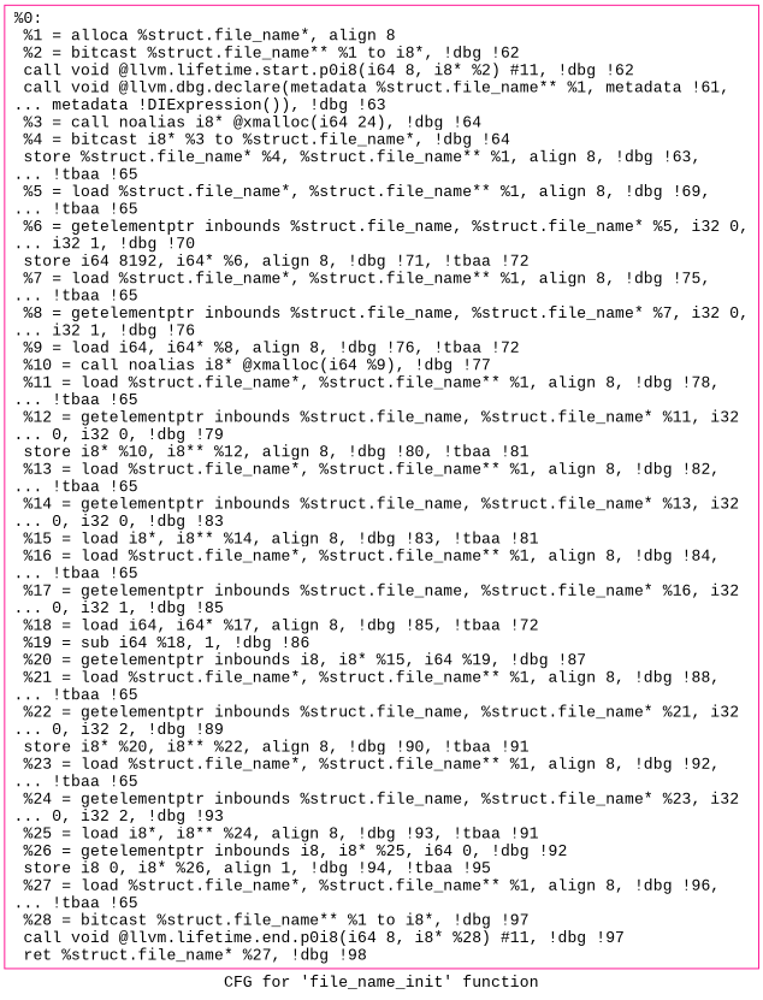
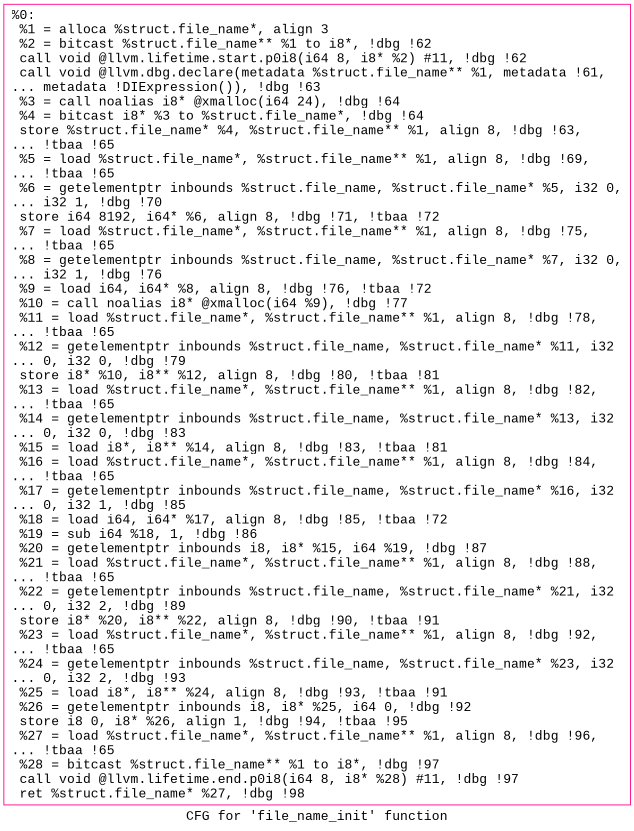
  digraph {
    label="CFG for 'file_name_init' function"
    fontname="Liberation Mono"
-   n1 [label="{%0:\l  %1 = alloca %struct.file_name*, align 8\l  %2 = bitcast %struct.file_name** %1 to i8*, !dbg !62\l  call void @llvm.lifetime.start.p0i8(i64 8, i8* %2) #11, !dbg !62\l  call void @llvm.dbg.declare(metadata %struct.file_name** %1, metadata !61,\l... metadata !DIExpression()), !dbg !63\l  %3 = call noalias i8* @xmalloc(i64 24), !dbg !64\l  %4 = bitcast i8* %3 to %struct.file_name*, !dbg !64\l  store %struct.file_name* %4, %struct.file_name** %1, align 8, !dbg !63,\l... !tbaa !65\l  %5 = load %struct.file_name*, %struct.file_name** %1, align 8, !dbg !69,\l... !tbaa !65\l  %6 = getelementptr inbounds %struct.file_name, %struct.file_name* %5, i32 0,\l... i32 1, !dbg !70\l  store i64 8192, i64* %6, align 8, !dbg !71, !tbaa !72\l  %7 = load %struct.file_name*, %struct.file_name** %1, align 8, !dbg !75,\l... !tbaa !65\l  %8 = getelementptr inbounds %struct.file_name, %struct.file_name* %7, i32 0,\l... i32 1, !dbg !76\l  %9 = load i64, i64* %8, align 8, !dbg !76, !tbaa !72\l  %10 = call noalias i8* @xmalloc(i64 %9), !dbg !77\l  %11 = load %struct.file_name*, %struct.file_name** %1, align 8, !dbg !78,\l... !tbaa !65\l  %12 = getelementptr inbounds %struct.file_name, %struct.file_name* %11, i32\l... 0, i32 0, !dbg !79\l  store i8* %10, i8** %12, align 8, !dbg !80, !tbaa !81\l  %13 = load %struct.file_name*, %struct.file_name** %1, align 8, !dbg !82,\l... !tbaa !65\l  %14 = getelementptr inbounds %struct.file_name, %struct.file_name* %13, i32\l... 0, i32 0, !dbg !83\l  %15 = load i8*, i8** %14, align 8, !dbg !83, !tbaa !81\l  %16 = load %struct.file_name*, %struct.file_name** %1, align 8, !dbg !84,\l... !tbaa !65\l  %17 = getelementptr inbounds %struct.file_name, %struct.file_name* %16, i32\l... 0, i32 1, !dbg !85\l  %18 = load i64, i64* %17, align 8, !dbg !85, !tbaa !72\l  %19 = sub i64 %18, 1, !dbg !86\l  %20 = getelementptr inbounds i8, i8* %15, i64 %19, !dbg !87\l  %21 = load %struct.file_name*, %struct.file_name** %1, align 8, !dbg !88,\l... !tbaa !65\l  %22 = getelementptr inbounds %struct.file_name, %struct.file_name* %21, i32\l... 0, i32 2, !dbg !89\l  store i8* %20, i8** %22, align 8, !dbg !90, !tbaa !91\l  %23 = load %struct.file_name*, %struct.file_name** %1, align 8, !dbg !92,\l... !tbaa !65\l  %24 = getelementptr inbounds %struct.file_name, %struct.file_name* %23, i32\l... 0, i32 2, !dbg !93\l  %25 = load i8*, i8** %24, align 8, !dbg !93, !tbaa !91\l  %26 = getelementptr inbounds i8, i8* %25, i64 0, !dbg !92\l  store i8 0, i8* %26, align 1, !dbg !94, !tbaa !95\l  %27 = load %struct.file_name*, %struct.file_name** %1, align 8, !dbg !96,\l... !tbaa !65\l  %28 = bitcast %struct.file_name** %1 to i8*, !dbg !97\l  call void @llvm.lifetime.end.p0i8(i64 8, i8* %28) #11, !dbg !97\l  ret %struct.file_name* %27, !dbg !98\l}" shape=record color=deeppink fontname="Liberation Mono"]
+   n1 [label="{%0:\l  %1 = alloca %struct.file_name*, align 3\l  %2 = bitcast %struct.file_name** %1 to i8*, !dbg !62\l  call void @llvm.lifetime.start.p0i8(i64 8, i8* %2) #11, !dbg !62\l  call void @llvm.dbg.declare(metadata %struct.file_name** %1, metadata !61,\l... metadata !DIExpression()), !dbg !63\l  %3 = call noalias i8* @xmalloc(i64 24), !dbg !64\l  %4 = bitcast i8* %3 to %struct.file_name*, !dbg !64\l  store %struct.file_name* %4, %struct.file_name** %1, align 8, !dbg !63,\l... !tbaa !65\l  %5 = load %struct.file_name*, %struct.file_name** %1, align 8, !dbg !69,\l... !tbaa !65\l  %6 = getelementptr inbounds %struct.file_name, %struct.file_name* %5, i32 0,\l... i32 1, !dbg !70\l  store i64 8192, i64* %6, align 8, !dbg !71, !tbaa !72\l  %7 = load %struct.file_name*, %struct.file_name** %1, align 8, !dbg !75,\l... !tbaa !65\l  %8 = getelementptr inbounds %struct.file_name, %struct.file_name* %7, i32 0,\l... i32 1, !dbg !76\l  %9 = load i64, i64* %8, align 8, !dbg !76, !tbaa !72\l  %10 = call noalias i8* @xmalloc(i64 %9), !dbg !77\l  %11 = load %struct.file_name*, %struct.file_name** %1, align 8, !dbg !78,\l... !tbaa !65\l  %12 = getelementptr inbounds %struct.file_name, %struct.file_name* %11, i32\l... 0, i32 0, !dbg !79\l  store i8* %10, i8** %12, align 8, !dbg !80, !tbaa !81\l  %13 = load %struct.file_name*, %struct.file_name** %1, align 8, !dbg !82,\l... !tbaa !65\l  %14 = getelementptr inbounds %struct.file_name, %struct.file_name* %13, i32\l... 0, i32 0, !dbg !83\l  %15 = load i8*, i8** %14, align 8, !dbg !83, !tbaa !81\l  %16 = load %struct.file_name*, %struct.file_name** %1, align 8, !dbg !84,\l... !tbaa !65\l  %17 = getelementptr inbounds %struct.file_name, %struct.file_name* %16, i32\l... 0, i32 1, !dbg !85\l  %18 = load i64, i64* %17, align 8, !dbg !85, !tbaa !72\l  %19 = sub i64 %18, 1, !dbg !86\l  %20 = getelementptr inbounds i8, i8* %15, i64 %19, !dbg !87\l  %21 = load %struct.file_name*, %struct.file_name** %1, align 8, !dbg !88,\l... !tbaa !65\l  %22 = getelementptr inbounds %struct.file_name, %struct.file_name* %21, i32\l... 0, i32 2, !dbg !89\l  store i8* %20, i8** %22, align 8, !dbg !90, !tbaa !91\l  %23 = load %struct.file_name*, %struct.file_name** %1, align 8, !dbg !92,\l... !tbaa !65\l  %24 = getelementptr inbounds %struct.file_name, %struct.file_name* %23, i32\l... 0, i32 2, !dbg !93\l  %25 = load i8*, i8** %24, align 8, !dbg !93, !tbaa !91\l  %26 = getelementptr inbounds i8, i8* %25, i64 0, !dbg !92\l  store i8 0, i8* %26, align 1, !dbg !94, !tbaa !95\l  %27 = load %struct.file_name*, %struct.file_name** %1, align 8, !dbg !96,\l... !tbaa !65\l  %28 = bitcast %struct.file_name** %1 to i8*, !dbg !97\l  call void @llvm.lifetime.end.p0i8(i64 8, i8* %28) #11, !dbg !97\l  ret %struct.file_name* %27, !dbg !98\l}" shape=record color=deeppink fontname="Liberation Mono"]
  }
